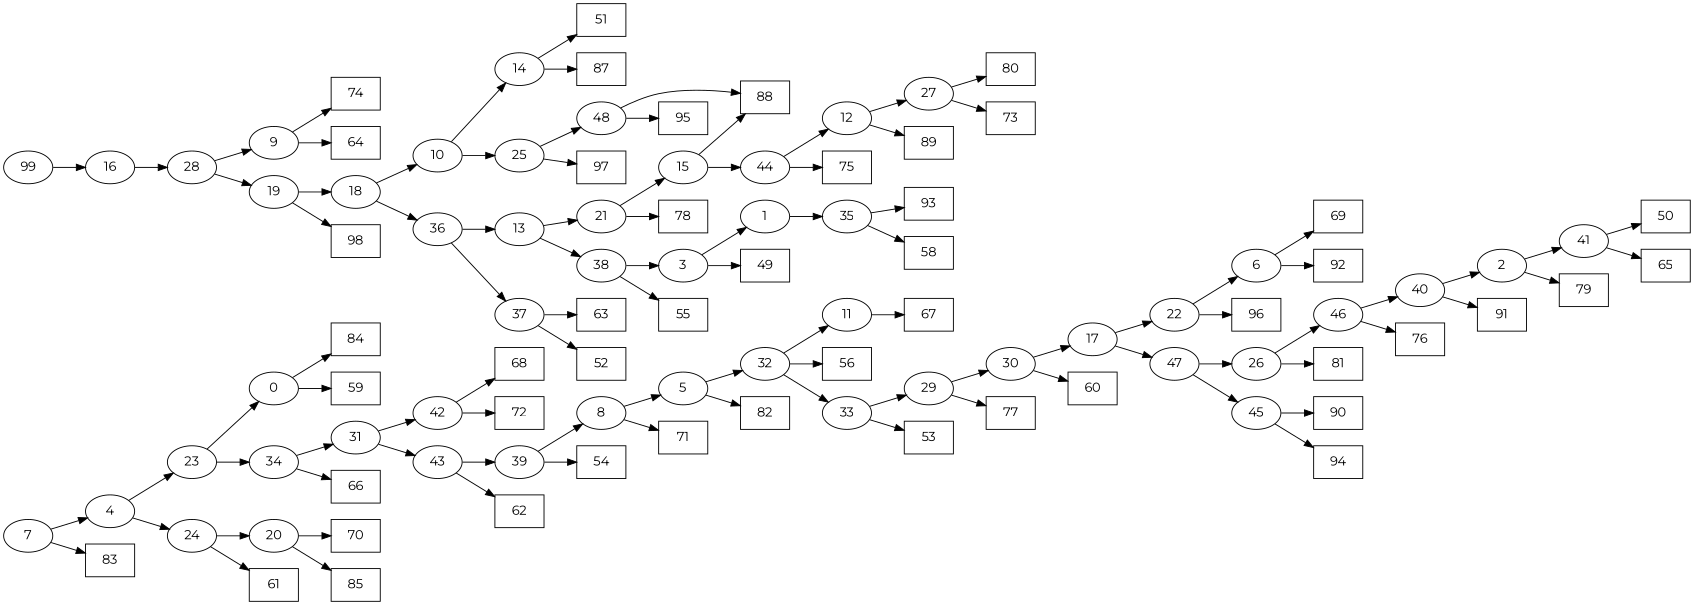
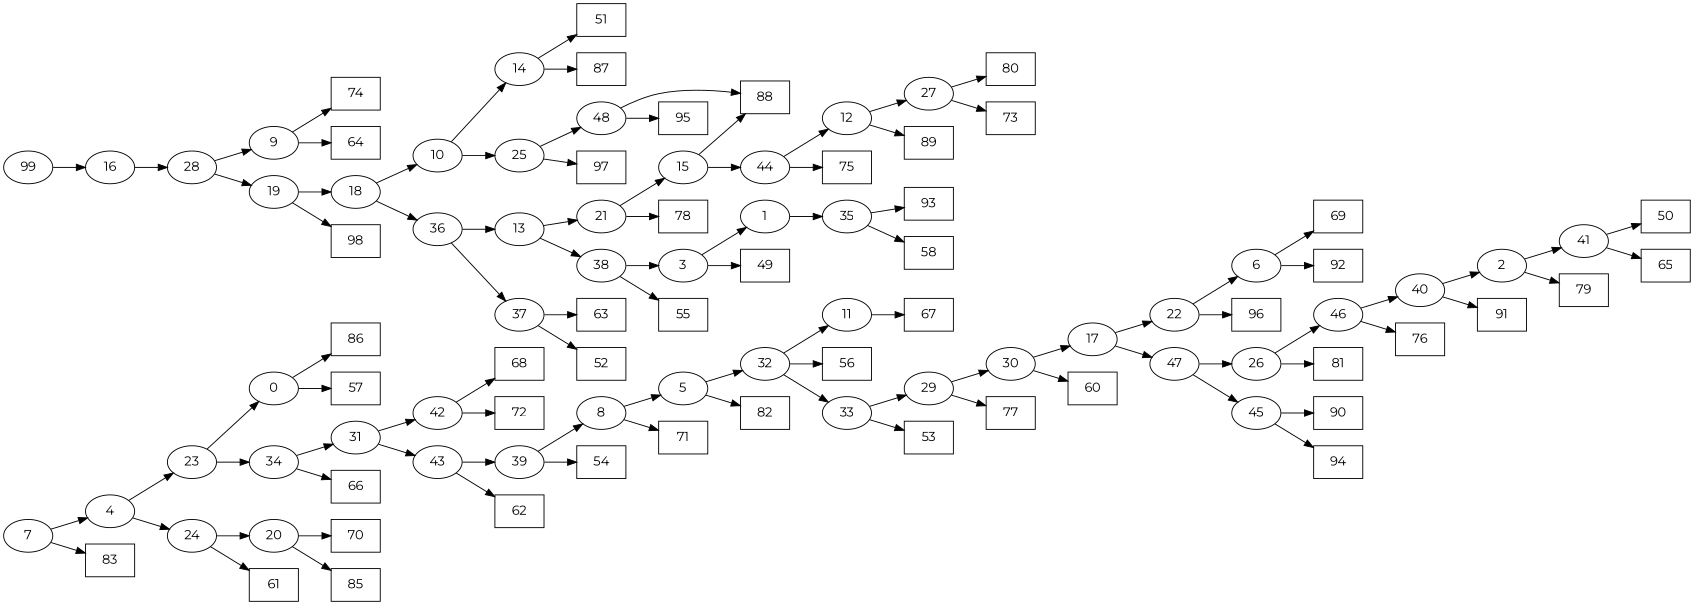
  digraph {
    fontname=Montserrat
    rankdir=LR
    node [fontname=Montserrat]
    edge [fontname=Montserrat]
    n1 [label=0]
-   n2 [label=84 shape=box]
-   n3 [label=59 shape=box]
+   n2 [label=86 shape=box]
+   n3 [label=57 shape=box]
    n4 [label=1]
    n5 [label=35]
    n6 [label=93 shape=box]
    n7 [label=58 shape=box]
    n8 [label=2]
    n9 [label=41]
    n10 [label=79 shape=box]
    n11 [label=50 shape=box]
    n12 [label=65 shape=box]
    n13 [label=3]
    n14 [label=49 shape=box]
    n15 [label=4]
    n16 [label=23]
    n17 [label=24]
    n18 [label=34]
    n19 [label=20]
    n20 [label=61 shape=box]
    n21 [label=5]
    n22 [label=32]
    n23 [label=82 shape=box]
    n24 [label=11]
    n25 [label=56 shape=box]
    n26 [label=33]
    n27 [label=6]
    n28 [label=69 shape=box]
    n29 [label=92 shape=box]
    n30 [label=7]
    n31 [label=83 shape=box]
    n32 [label=8]
    n33 [label=71 shape=box]
    n34 [label=9]
    n35 [label=74 shape=box]
    n36 [label=64 shape=box]
    n37 [label=10]
    n38 [label=14]
    n39 [label=25]
    n40 [label=51 shape=box]
    n41 [label=87 shape=box]
    n42 [label=48]
    n43 [label=97 shape=box]
    n44 [label=67 shape=box]
    n45 [label=12]
    n46 [label=27]
    n47 [label=89 shape=box]
    n48 [label=80 shape=box]
    n49 [label=73 shape=box]
    n50 [label=13]
    n51 [label=21]
    n52 [label=38]
    n53 [label=15]
    n54 [label=78 shape=box]
    n55 [label=55 shape=box]
    n56 [label=44]
    n57 [label=88 shape=box]
    n58 [label=75 shape=box]
    n59 [label=16]
    n60 [label=28]
    n61 [label=19]
    n62 [label=17]
    n63 [label=22]
    n64 [label=47]
    n65 [label=96 shape=box]
    n66 [label=26]
    n67 [label=45]
    n68 [label=18]
    n69 [label=36]
    n70 [label=37]
    n71 [label=98 shape=box]
    n72 [label=70 shape=box]
    n73 [label=85 shape=box]
    n74 [label=31]
    n75 [label=66 shape=box]
    n76 [label=95 shape=box]
    n77 [label=46]
    n78 [label=81 shape=box]
    n79 [label=40]
    n80 [label=76 shape=box]
    n81 [label=29]
    n82 [label=30]
    n83 [label=77 shape=box]
    n84 [label=60 shape=box]
    n85 [label=42]
    n86 [label=43]
    n87 [label=68 shape=box]
    n88 [label=72 shape=box]
    n89 [label=39]
    n90 [label=62 shape=box]
    n91 [label=53 shape=box]
    n92 [label=63 shape=box]
    n93 [label=52 shape=box]
    n94 [label=54 shape=box]
    n95 [label=91 shape=box]
    n96 [label=90 shape=box]
    n97 [label=94 shape=box]
    n98 [label=99]
    n1 -> n2
    n1 -> n3
    n4 -> n5
    n5 -> n6
    n5 -> n7
    n8 -> n9
    n8 -> n10
    n9 -> n11
    n9 -> n12
    n13 -> n4
    n13 -> n14
    n15 -> n16
    n15 -> n17
    n16 -> n1
    n16 -> n18
    n17 -> n19
    n17 -> n20
    n18 -> n74
    n18 -> n75
    n19 -> n72
    n19 -> n73
    n21 -> n22
    n21 -> n23
    n22 -> n24
    n22 -> n25
    n22 -> n26
    n24 -> n44
    n26 -> n81
    n26 -> n91
    n27 -> n28
    n27 -> n29
    n30 -> n15
    n30 -> n31
    n32 -> n21
    n32 -> n33
    n34 -> n35
    n34 -> n36
    n37 -> n38
    n37 -> n39
    n38 -> n40
    n38 -> n41
    n39 -> n42
    n39 -> n43
    n42 -> n57
    n42 -> n76
    n45 -> n46
    n45 -> n47
    n46 -> n48
    n46 -> n49
    n50 -> n51
    n50 -> n52
    n51 -> n53
    n51 -> n54
    n52 -> n13
    n52 -> n55
    n53 -> n56
    n53 -> n57
    n56 -> n45
    n56 -> n58
    n59 -> n60
    n60 -> n34
    n60 -> n61
    n61 -> n68
    n61 -> n71
    n62 -> n63
    n62 -> n64
    n63 -> n27
    n63 -> n65
    n64 -> n66
    n64 -> n67
    n66 -> n77
    n66 -> n78
    n67 -> n96
    n67 -> n97
    n68 -> n37
    n68 -> n69
    n69 -> n50
    n69 -> n70
    n70 -> n92
    n70 -> n93
    n74 -> n85
    n74 -> n86
    n77 -> n79
    n77 -> n80
    n79 -> n8
    n79 -> n95
    n81 -> n82
    n81 -> n83
    n82 -> n62
    n82 -> n84
    n85 -> n87
    n85 -> n88
    n86 -> n89
    n86 -> n90
    n89 -> n32
    n89 -> n94
    n98 -> n59
  }
